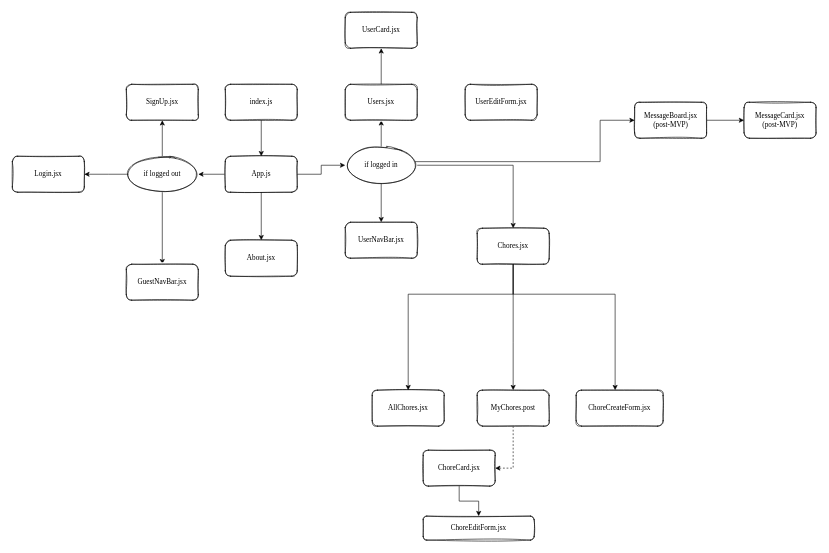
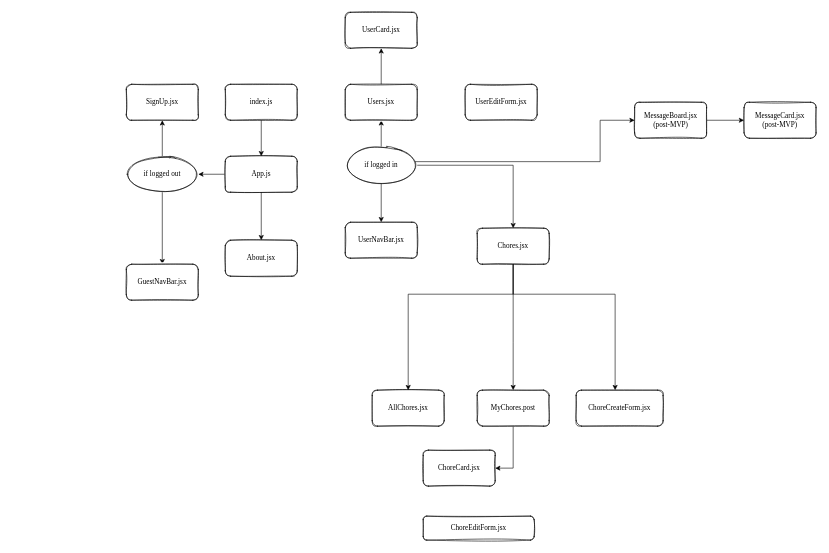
  <mxCell id="0" />
  <mxCell id="1" parent="0" />
- <mxCell id="2" value="" style="edgeStyle=orthogonalEdgeStyle;rounded=0;orthogonalLoop=1;jettySize=auto;html=1;fontFamily=Comic Sans MS;" parent="1" source="13" target="8" edge="1"><mxGeometry relative="1" as="geometry"><Array as="points"><mxPoint x="180" y="290" /><mxPoint x="180" y="290" /></Array></mxGeometry></mxCell>
  <mxCell id="3" value="" style="edgeStyle=orthogonalEdgeStyle;rounded=0;orthogonalLoop=1;jettySize=auto;html=1;exitX=0;exitY=0.5;exitDx=0;exitDy=0;" parent="1" source="13" target="11" edge="1"><mxGeometry relative="1" as="geometry"><Array as="points"><mxPoint x="270" y="290" /></Array></mxGeometry></mxCell>
  <mxCell id="4" value="" style="edgeStyle=orthogonalEdgeStyle;rounded=0;orthogonalLoop=1;jettySize=auto;html=1;" parent="1" source="7" target="13" edge="1"><mxGeometry relative="1" as="geometry" /></mxCell>
  <mxCell id="5" value="" style="edgeStyle=orthogonalEdgeStyle;rounded=0;orthogonalLoop=1;jettySize=auto;html=1;fontFamily=Comic Sans MS;" parent="1" source="7" target="14" edge="1"><mxGeometry relative="1" as="geometry" /></mxCell>
- <mxCell id="6" value="" style="edgeStyle=orthogonalEdgeStyle;rounded=0;orthogonalLoop=1;jettySize=auto;html=1;fontFamily=Comic Sans MS;" parent="1" source="7" target="21" edge="1"><mxGeometry relative="1" as="geometry" /></mxCell>
  <mxCell id="7" value="App.js" style="rounded=1;whiteSpace=wrap;html=1;sketch=1;fontFamily=Comic Sans MS;" parent="1" vertex="1"><mxGeometry x="375" y="260" width="120" height="60" as="geometry" /></mxCell>
- <mxCell id="8" value="Login.jsx" style="rounded=1;whiteSpace=wrap;html=1;sketch=1;fontFamily=Comic Sans MS;" parent="1" vertex="1"><mxGeometry x="20" y="260" width="120" height="60" as="geometry" /></mxCell>
  <mxCell id="9" value="" style="edgeStyle=orthogonalEdgeStyle;rounded=0;orthogonalLoop=1;jettySize=auto;html=1;" parent="1" source="10" target="7" edge="1"><mxGeometry relative="1" as="geometry" /></mxCell>
  <mxCell id="10" value="index.js" style="rounded=1;whiteSpace=wrap;html=1;sketch=1;glass=0;shadow=0;fontFamily=Comic Sans MS;" parent="1" vertex="1"><mxGeometry x="375" y="140" width="120" height="60" as="geometry" /></mxCell>
  <mxCell id="11" value="SignUp.jsx" style="rounded=1;whiteSpace=wrap;html=1;sketch=1;fontFamily=Comic Sans MS;" parent="1" vertex="1"><mxGeometry x="210" y="140" width="120" height="60" as="geometry" /></mxCell>
  <mxCell id="12" value="" style="edgeStyle=orthogonalEdgeStyle;rounded=0;orthogonalLoop=1;jettySize=auto;html=1;fontFamily=Comic Sans MS;" parent="1" source="13" target="26" edge="1"><mxGeometry relative="1" as="geometry" /></mxCell>
  <mxCell id="13" value="if logged out" style="ellipse;whiteSpace=wrap;html=1;fontFamily=Comic Sans MS;rounded=1;sketch=1;" parent="1" vertex="1"><mxGeometry x="210" y="260" width="120" height="60" as="geometry" /></mxCell>
  <mxCell id="14" value="About.jsx" style="rounded=1;whiteSpace=wrap;html=1;sketch=1;fontFamily=Comic Sans MS;" parent="1" vertex="1"><mxGeometry x="375" y="400" width="120" height="60" as="geometry" /></mxCell>
  <mxCell id="15" value="" style="edgeStyle=orthogonalEdgeStyle;rounded=0;orthogonalLoop=1;jettySize=auto;html=1;fontFamily=Comic Sans MS;exitX=0.5;exitY=1;exitDx=0;exitDy=0;" parent="1" source="39" target="23" edge="1"><mxGeometry relative="1" as="geometry"><Array as="points"><mxPoint x="855" y="490" /><mxPoint x="680" y="490" /></Array></mxGeometry></mxCell>
  <mxCell id="16" value="" style="edgeStyle=orthogonalEdgeStyle;rounded=0;orthogonalLoop=1;jettySize=auto;html=1;fontFamily=Comic Sans MS;" parent="1" source="21" target="27" edge="1"><mxGeometry relative="1" as="geometry" /></mxCell>
  <mxCell id="17" value="" style="edgeStyle=orthogonalEdgeStyle;rounded=0;orthogonalLoop=1;jettySize=auto;html=1;fontFamily=Comic Sans MS;" parent="1" source="21" target="29" edge="1"><mxGeometry relative="1" as="geometry" /></mxCell>
  <mxCell id="18" value="" style="edgeStyle=orthogonalEdgeStyle;rounded=0;orthogonalLoop=1;jettySize=auto;html=1;fontFamily=Comic Sans MS;entryX=0;entryY=0.5;entryDx=0;entryDy=0;exitX=1;exitY=0;exitDx=0;exitDy=0;" parent="1" source="21" target="35" edge="1"><mxGeometry relative="1" as="geometry"><Array as="points"><mxPoint x="1000" y="269" /><mxPoint x="1000" y="200" /></Array></mxGeometry></mxCell>
  <mxCell id="19" value="" style="edgeStyle=orthogonalEdgeStyle;rounded=0;orthogonalLoop=1;jettySize=auto;html=1;fontFamily=Comic Sans MS;exitX=0.5;exitY=1;exitDx=0;exitDy=0;" parent="1" source="39" target="38" edge="1"><mxGeometry relative="1" as="geometry"><Array as="points"><mxPoint x="855" y="570" /><mxPoint x="855" y="570" /></Array></mxGeometry></mxCell>
  <mxCell id="20" value="" style="edgeStyle=orthogonalEdgeStyle;rounded=0;orthogonalLoop=1;jettySize=auto;html=1;" edge="1" parent="1" source="21" target="39"><mxGeometry relative="1" as="geometry" /></mxCell>
  <mxCell id="21" value="if logged in" style="ellipse;whiteSpace=wrap;html=1;fontFamily=Comic Sans MS;rounded=1;sketch=1;" parent="1" vertex="1"><mxGeometry x="575" y="245" width="120" height="60" as="geometry" /></mxCell>
  <mxCell id="22" value="" style="edgeStyle=orthogonalEdgeStyle;rounded=0;orthogonalLoop=1;jettySize=auto;html=1;fontFamily=Comic Sans MS;exitX=0.5;exitY=1;exitDx=0;exitDy=0;" parent="1" source="39" target="32" edge="1"><mxGeometry relative="1" as="geometry"><Array as="points"><mxPoint x="855" y="490" /><mxPoint x="1025" y="490" /></Array></mxGeometry></mxCell>
  <mxCell id="23" value="AllChores.jsx" style="whiteSpace=wrap;html=1;fontFamily=Comic Sans MS;rounded=1;sketch=1;" parent="1" vertex="1"><mxGeometry x="620" y="650" width="120" height="60" as="geometry" /></mxCell>
- <mxCell id="24" value="" style="edgeStyle=orthogonalEdgeStyle;rounded=0;orthogonalLoop=1;jettySize=auto;html=1;fontFamily=Comic Sans MS;" parent="1" source="25" target="33" edge="1"><mxGeometry relative="1" as="geometry" /></mxCell>
  <mxCell id="25" value="ChoreCard.jsx" style="whiteSpace=wrap;html=1;fontFamily=Comic Sans MS;rounded=1;sketch=1;" parent="1" vertex="1"><mxGeometry x="705" y="750" width="120" height="60" as="geometry" /></mxCell>
  <mxCell id="26" value="GuestNavBar.jsx" style="whiteSpace=wrap;html=1;fontFamily=Comic Sans MS;rounded=1;sketch=1;" parent="1" vertex="1"><mxGeometry x="210" y="440" width="120" height="60" as="geometry" /></mxCell>
  <mxCell id="27" value="UserNavBar.jsx" style="whiteSpace=wrap;html=1;fontFamily=Comic Sans MS;rounded=1;sketch=1;" parent="1" vertex="1"><mxGeometry x="575" y="370" width="120" height="60" as="geometry" /></mxCell>
  <mxCell id="28" value="" style="edgeStyle=orthogonalEdgeStyle;rounded=0;orthogonalLoop=1;jettySize=auto;html=1;fontFamily=Comic Sans MS;" parent="1" source="29" target="30" edge="1"><mxGeometry relative="1" as="geometry" /></mxCell>
  <mxCell id="29" value="Users.jsx" style="whiteSpace=wrap;html=1;fontFamily=Comic Sans MS;rounded=1;sketch=1;" parent="1" vertex="1"><mxGeometry x="575" y="140" width="120" height="60" as="geometry" /></mxCell>
  <mxCell id="30" value="UserCard.jsx" style="whiteSpace=wrap;html=1;fontFamily=Comic Sans MS;rounded=1;sketch=1;" parent="1" vertex="1"><mxGeometry x="575" y="20" width="120" height="60" as="geometry" /></mxCell>
  <mxCell id="31" value="UserEditForm.jsx" style="whiteSpace=wrap;html=1;fontFamily=Comic Sans MS;rounded=1;sketch=1;" parent="1" vertex="1"><mxGeometry x="775" y="140" width="120" height="60" as="geometry" /></mxCell>
  <mxCell id="32" value="ChoreCreateForm.jsx" style="whiteSpace=wrap;html=1;fontFamily=Comic Sans MS;rounded=1;sketch=1;" parent="1" vertex="1"><mxGeometry x="960" y="650" width="145" height="60" as="geometry" /></mxCell>
  <mxCell id="33" value="ChoreEditForm.jsx" style="whiteSpace=wrap;html=1;fontFamily=Comic Sans MS;rounded=1;sketch=1;" parent="1" vertex="1"><mxGeometry x="705" y="860" width="185" height="40" as="geometry" /></mxCell>
  <mxCell id="34" value="" style="edgeStyle=orthogonalEdgeStyle;rounded=0;orthogonalLoop=1;jettySize=auto;html=1;fontFamily=Comic Sans MS;" parent="1" source="35" target="36" edge="1"><mxGeometry relative="1" as="geometry" /></mxCell>
  <mxCell id="35" value="MessageBoard.jsx&lt;br&gt;(post-MVP)" style="whiteSpace=wrap;html=1;fontFamily=Comic Sans MS;rounded=1;sketch=1;" parent="1" vertex="1"><mxGeometry x="1057.5" y="170" width="120" height="60" as="geometry" /></mxCell>
  <mxCell id="36" value="MessageCard.jsx&lt;br&gt;(post-MVP)" style="whiteSpace=wrap;html=1;fontFamily=Comic Sans MS;rounded=1;sketch=1;" parent="1" vertex="1"><mxGeometry x="1240" y="170" width="120" height="60" as="geometry" /></mxCell>
- <mxCell id="37" value="" style="edgeStyle=orthogonalEdgeStyle;rounded=0;orthogonalLoop=1;jettySize=auto;html=1;fontFamily=Comic Sans MS;entryX=1;entryY=0.5;entryDx=0;entryDy=0;dashed=1;" parent="1" source="38" target="25" edge="1"><mxGeometry relative="1" as="geometry"><mxPoint x="1195" y="790" as="targetPoint" /><Array as="points"><mxPoint x="855" y="780" /></Array></mxGeometry></mxCell>
+ <mxCell id="37" value="" style="edgeStyle=orthogonalEdgeStyle;rounded=0;orthogonalLoop=1;jettySize=auto;html=1;fontFamily=Comic Sans MS;entryX=1;entryY=0.5;entryDx=0;entryDy=0;" parent="1" source="38" target="25" edge="1"><mxGeometry relative="1" as="geometry"><mxPoint x="1195" y="790" as="targetPoint" /><Array as="points"><mxPoint x="855" y="780" /></Array></mxGeometry></mxCell>
  <mxCell id="38" value="MyChores.post" style="whiteSpace=wrap;html=1;fontFamily=Comic Sans MS;rounded=1;sketch=1;" parent="1" vertex="1"><mxGeometry x="795" y="650" width="120" height="60" as="geometry" /></mxCell>
  <mxCell id="39" value="Chores.jsx" style="whiteSpace=wrap;html=1;fontFamily=Comic Sans MS;rounded=1;sketch=1;" vertex="1" parent="1"><mxGeometry x="795" y="380" width="120" height="60" as="geometry" /></mxCell>
